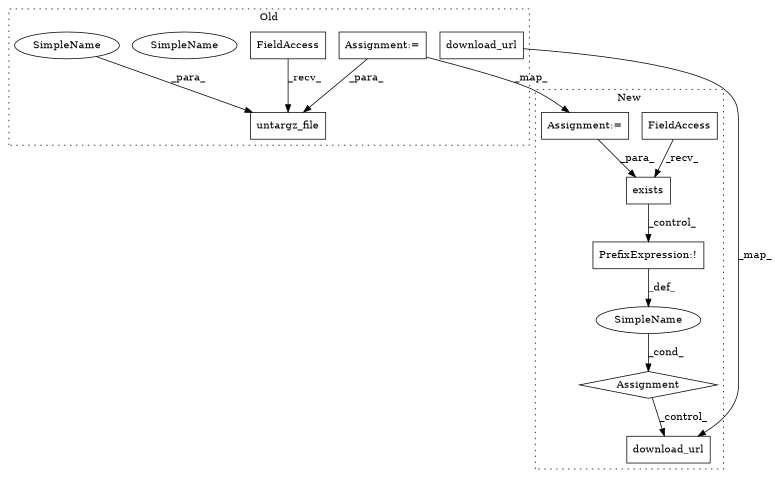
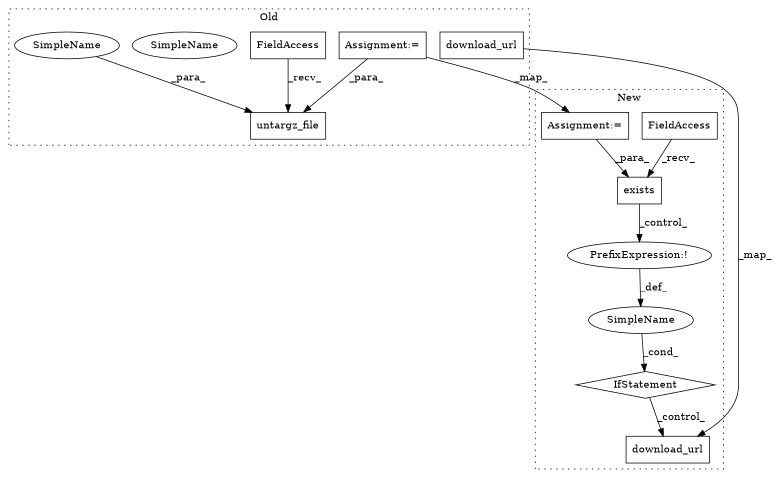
  digraph {
    node [a=32 l="13,1" s=3313 shape=box]
    n1 [label=untargz_file s="3287,3321"]
    n2 [a=22 l=14 label=FieldAccess s=3272]
    n3 [label=download_url s="3449,3482"]
    n4 [a=7 l=1 label="Assignment:=" s=3223]
    n5 [a=42 l=8 label=SimpleName shape=ellipse]
    n6 [a=42 l=8 label=SimpleName shape=ellipse]
    n7 [l="7,1" label=exists s="3247,3264"]
-   n8 [a=38 l=1 label="PrefixExpression:!" s=3238]
+   n8 [a=38 l=1 label="PrefixExpression:!" s=3238 shape=ellipse]
    n9 [a=22 l=7 label=FieldAccess s=3239]
-   n10 [a=25 l="4,2" label=Assignment s="3234,3265" shape=diamond]
+   n10 [a=25 l="4,2" label=IfStatement s="3234,3265" shape=diamond]
    n11 [label=download_url s="3294,3327"]
    n12 [a=42 label=SimpleName shape=ellipse l="" s=""]
    n13 [a=7 l=1 label="Assignment:=" s=3183]
    subgraph cluster_1 {
      label=Old
      style=dotted
      n1
      n2
      n3
      n4
      n5
      n6
    }
    subgraph cluster_2 {
      label=New
      style=dotted
      n7
      n8
      n9
      n10
      n11
      n12
      n13
    }
    n2 -> n1 [label=_recv_]
    n3 -> n11 [label=_map_]
    n4 -> n1 [label=_para_]
    n4 -> n13 [label=_map_]
    n6 -> n1 [label=_para_]
    n7 -> n8 [label=_control_]
    n8 -> n12 [label=_def_]
    n9 -> n7 [label=_recv_]
    n10 -> n11 [label=_control_]
    n12 -> n10 [label=_cond_]
    n13 -> n7 [label=_para_]
  }
